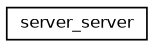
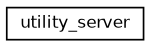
  digraph {
    rankdir=LR
-   n1 [color=black fillcolor=white fontname=Helvetica fontsize=10 height=0.2 label=server_server shape=record style=filled width=0.4]
+   n1 [color=black fillcolor=white fontname=Helvetica fontsize=10 height=0.2 label=utility_server shape=record style=filled width=0.4]
  }
